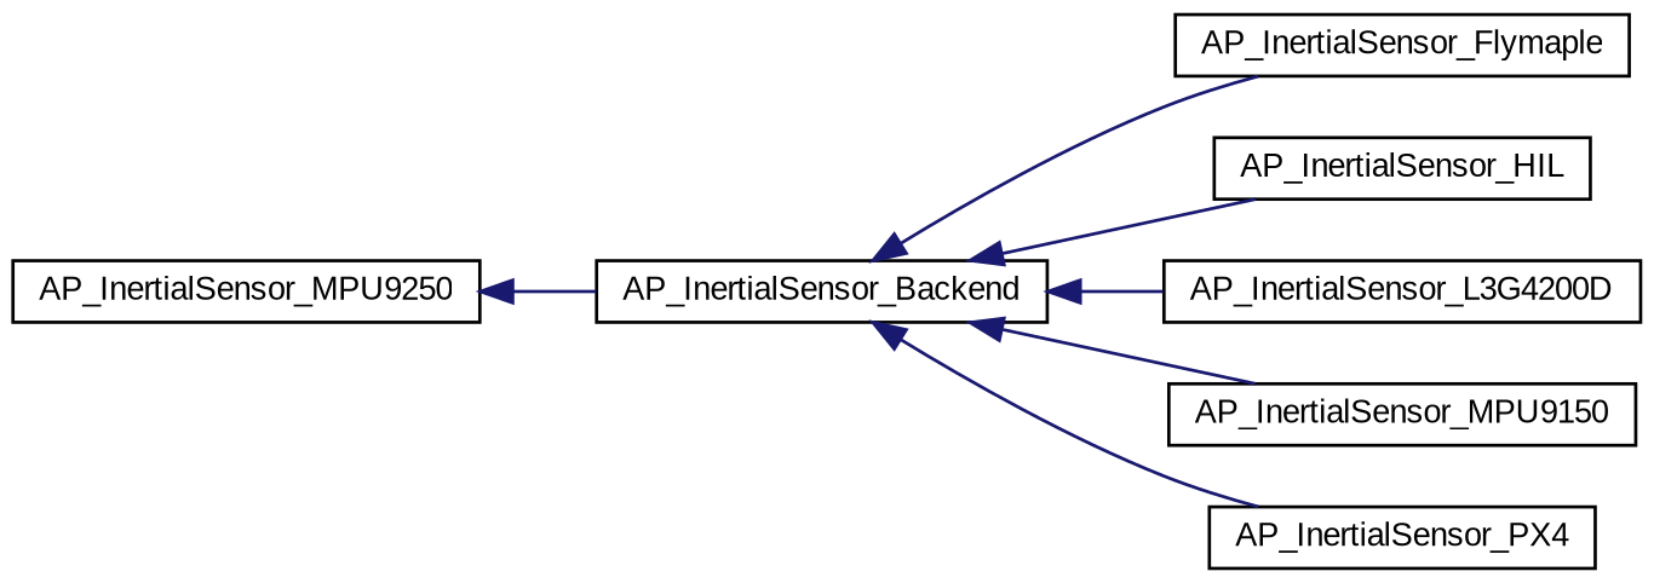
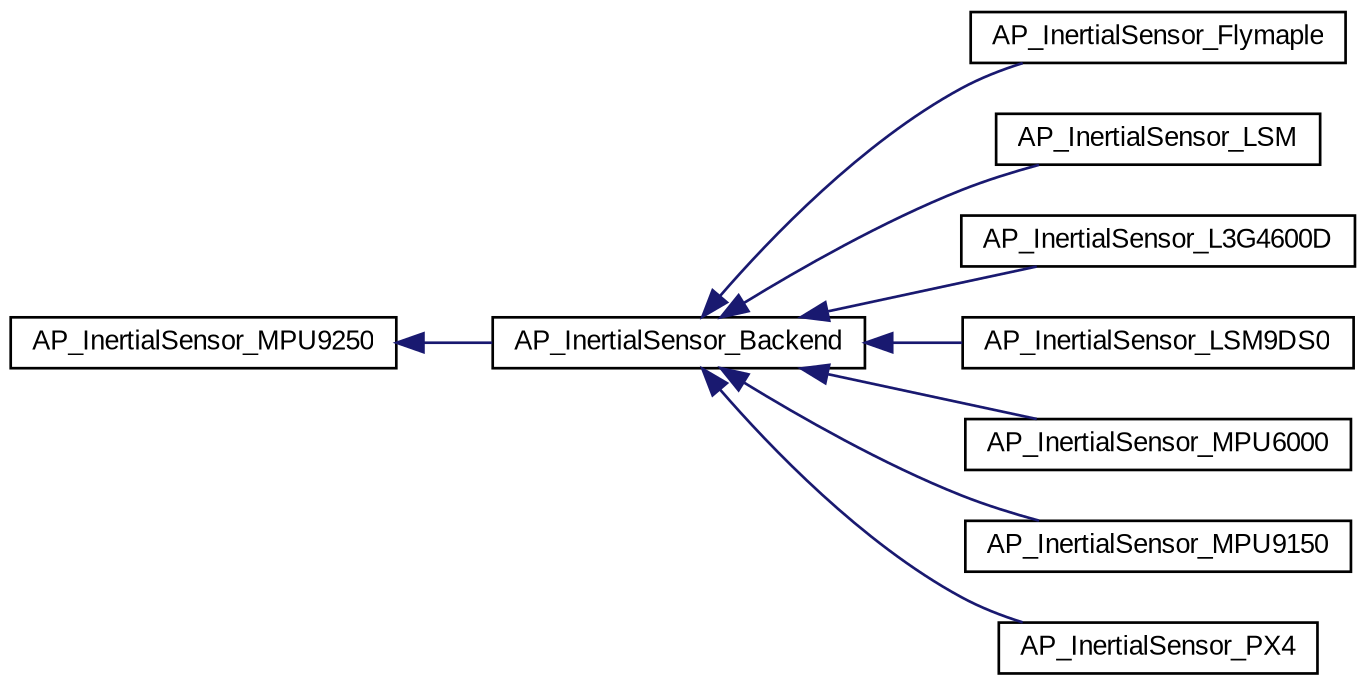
  digraph {
    fontname="Liberation Sans"
    rankdir=LR
    node [color=black fillcolor=white fontname="Liberation Sans" fontsize=10 shape=record style=filled]
    edge [color=midnightblue dir=back fontname="Liberation Sans" fontsize=10 labelfontname=Helvetica labelfontsize=10 style=solid]
    n1 [height=0.2 label=AP_InertialSensor_Backend width=0.4]
    n2 [height=0.2 label=AP_InertialSensor_Flymaple width=0.4]
-   n3 [height=0.2 label=AP_InertialSensor_HIL width=0.4]
-   n4 [height=0.2 label=AP_InertialSensor_L3G4200D width=0.4]
+   n3 [height=0.2 label=AP_InertialSensor_LSM width=0.4]
+   n4 [height=0.2 label=AP_InertialSensor_L3G4600D width=0.4]
+   n5 [height=0.2 label=AP_InertialSensor_LSM9DS0 width=0.4]
+   n6 [height=0.2 label=AP_InertialSensor_MPU6000 width=0.4]
    n7 [height=0.2 label=AP_InertialSensor_MPU9150 width=0.4]
    n8 [height=0.2 label=AP_InertialSensor_PX4 width=0.4]
    n9 [height=0.2 label=AP_InertialSensor_MPU9250 width=0.4]
    n1 -> n2
    n1 -> n3
    n1 -> n4
+   n1 -> n5
+   n1 -> n6
    n1 -> n7
    n1 -> n8
    n9 -> n1
  }
